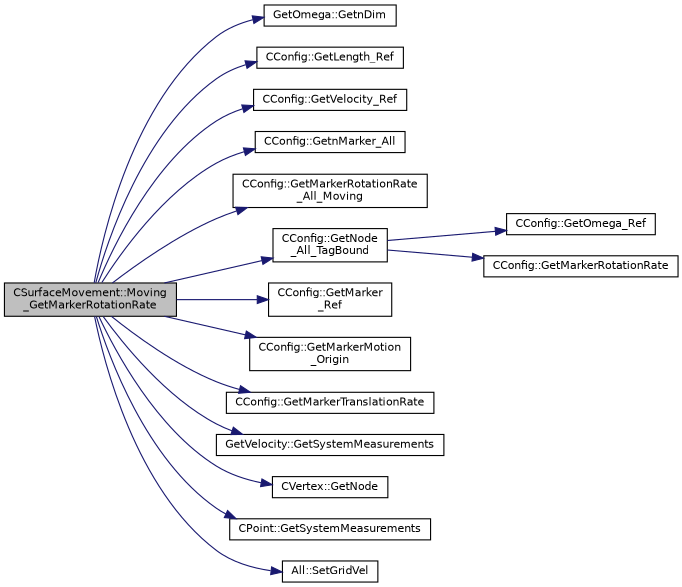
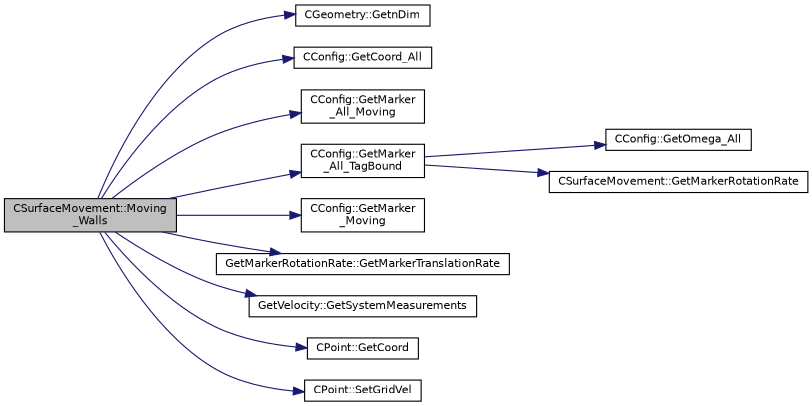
  digraph {
    rankdir=LR
    node [color=black fillcolor=white fontname=Helvetica fontsize=10 shape=record style=filled]
    edge [color=midnightblue fontname=Helvetica fontsize=10 labelfontname=Helvetica labelfontsize=10 style=solid]
-   n1 [fillcolor=grey75 fontcolor=black height=0.2 label="CSurfaceMovement::Moving\l_GetMarkerRotationRate" width=0.4]
-   n2 [height=0.2 label="GetOmega::GetnDim" width=0.4]
-   n3 [height=0.2 label="CConfig::GetLength_Ref" width=0.4]
-   n4 [height=0.2 label="CConfig::GetVelocity_Ref" width=0.4]
-   n5 [height=0.2 label="CConfig::GetnMarker_All" width=0.4]
-   n6 [height=0.2 label="CConfig::GetMarkerRotationRate\l_All_Moving" width=0.4]
-   n7 [height=0.2 label="CConfig::GetNode\l_All_TagBound" width=0.4]
-   n8 [height=0.2 label="CConfig::GetMarker\l_Ref" width=0.4]
-   n9 [height=0.2 label="CConfig::GetMarkerMotion\l_Origin" width=0.4]
-   n10 [height=0.2 label="CConfig::GetMarkerTranslationRate" width=0.4]
+   n1 [fillcolor=grey75 fontcolor=black height=0.2 label="CSurfaceMovement::Moving\l_Walls" width=0.4]
+   n2 [height=0.2 label="CGeometry::GetnDim" width=0.4]
+   n5 [height=0.2 label="CConfig::GetCoord_All" width=0.4]
+   n6 [height=0.2 label="CConfig::GetMarker\l_All_Moving" width=0.4]
+   n7 [height=0.2 label="CConfig::GetMarker\l_All_TagBound" width=0.4]
+   n8 [height=0.2 label="CConfig::GetMarker\l_Moving" width=0.4]
+   n10 [height=0.2 label="GetMarkerRotationRate::GetMarkerTranslationRate" width=0.4]
    n11 [height=0.2 label="GetVelocity::GetSystemMeasurements" width=0.4]
-   n12 [height=0.2 label="CVertex::GetNode" width=0.4]
-   n13 [height=0.2 label="CPoint::GetSystemMeasurements" width=0.4]
-   n14 [height=0.2 label="All::SetGridVel" width=0.4]
-   n15 [height=0.2 label="CConfig::GetOmega_Ref" width=0.4]
-   n16 [height=0.2 label="CConfig::GetMarkerRotationRate" width=0.4]
+   n13 [height=0.2 label="CPoint::GetCoord" width=0.4]
+   n14 [height=0.2 label="CPoint::SetGridVel" width=0.4]
+   n15 [height=0.2 label="CConfig::GetOmega_All" width=0.4]
+   n16 [height=0.2 label="CSurfaceMovement::GetMarkerRotationRate" width=0.4]
    n1 -> n2
-   n1 -> n3
-   n1 -> n4
    n1 -> n5
    n1 -> n6
    n1 -> n7
    n1 -> n8
-   n1 -> n9
    n1 -> n10
    n1 -> n11
-   n1 -> n12
    n1 -> n13
    n1 -> n14
    n7 -> n15
    n7 -> n16
  }
